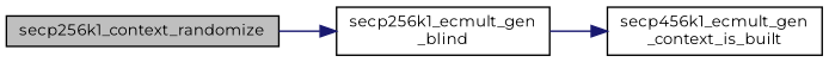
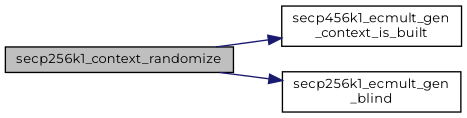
  digraph {
    fontname=Montserrat
    rankdir=LR
    node [color=black fillcolor=white fontname=Montserrat fontsize=10 shape=record style=filled]
    edge [color=midnightblue fontname=Montserrat fontsize=10 labelfontname=Helvetica labelfontsize=10 style=solid]
    n1 [fillcolor=grey75 fontcolor=black height=0.2 label=secp256k1_context_randomize width=0.4]
    n2 [height=0.2 label="secp456k1_ecmult_gen\l_context_is_built" width=0.4]
    n3 [height=0.2 label="secp256k1_ecmult_gen\l_blind" width=0.4]
-   n3 -> n2
+   n1 -> n2
    n1 -> n3
  }
